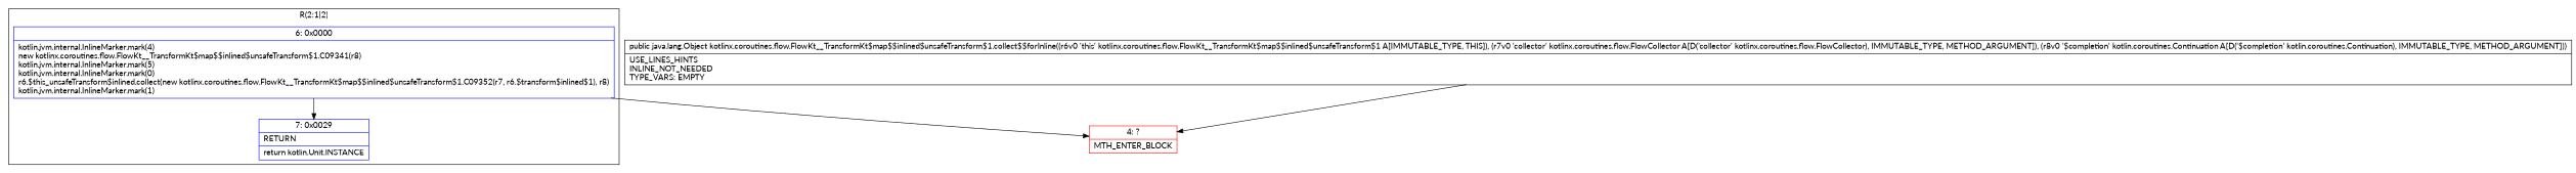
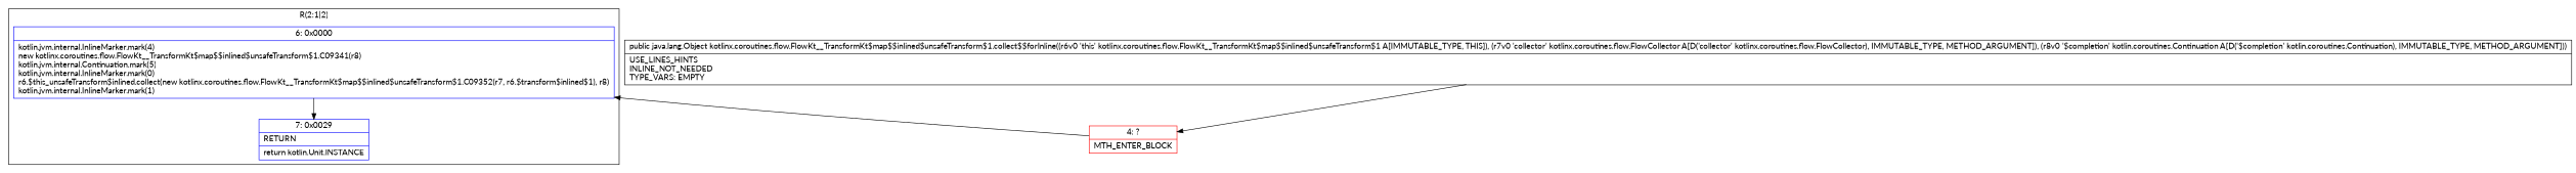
  digraph {
    fontname=Lato
    node [color=blue fontname=Lato shape=record]
    edge [fontname=Lato]
-   n1 [label="{6\:\ 0x0000|kotlin.jvm.internal.InlineMarker.mark(4)\lnew kotlinx.coroutines.flow.FlowKt__TransformKt$map$$inlined$unsafeTransform$1.C09341(r8)\lkotlin.jvm.internal.InlineMarker.mark(5)\lkotlin.jvm.internal.InlineMarker.mark(0)\lr6.$this_unsafeTransform$inlined.collect(new kotlinx.coroutines.flow.FlowKt__TransformKt$map$$inlined$unsafeTransform$1.C09352(r7, r6.$transform$inlined$1), r8)\lkotlin.jvm.internal.InlineMarker.mark(1)\l}"]
+   n1 [label="{6\:\ 0x0000|kotlin.jvm.internal.InlineMarker.mark(4)\lnew kotlinx.coroutines.flow.FlowKt__TransformKt$map$$inlined$unsafeTransform$1.C09341(r8)\lkotlin.jvm.internal.Continuation.mark(5)\lkotlin.jvm.internal.InlineMarker.mark(0)\lr6.$this_unsafeTransform$inlined.collect(new kotlinx.coroutines.flow.FlowKt__TransformKt$map$$inlined$unsafeTransform$1.C09352(r7, r6.$transform$inlined$1), r8)\lkotlin.jvm.internal.InlineMarker.mark(1)\l}"]
    n2 [label="{7\:\ 0x0029|RETURN\l|return kotlin.Unit.INSTANCE\l}"]
    n3 [color=red label="{4\:\ ?|MTH_ENTER_BLOCK\l}"]
    n4 [label="{public java.lang.Object kotlinx.coroutines.flow.FlowKt__TransformKt$map$$inlined$unsafeTransform$1.collect$$forInline((r6v0 'this' kotlinx.coroutines.flow.FlowKt__TransformKt$map$$inlined$unsafeTransform$1 A[IMMUTABLE_TYPE, THIS]), (r7v0 'collector' kotlinx.coroutines.flow.FlowCollector A[D('collector' kotlinx.coroutines.flow.FlowCollector), IMMUTABLE_TYPE, METHOD_ARGUMENT]), (r8v0 '$completion' kotlin.coroutines.Continuation A[D('$completion' kotlin.coroutines.Continuation), IMMUTABLE_TYPE, METHOD_ARGUMENT]))  | USE_LINES_HINTS\lINLINE_NOT_NEEDED\lTYPE_VARS: EMPTY\l}" color=""]
    subgraph cluster_1 {
      label="R(2:1|2)"
      n1
      n2
    }
    n1 -> n2
-   n1 -> n3
+   n3 -> n1
    n4 -> n3
  }
